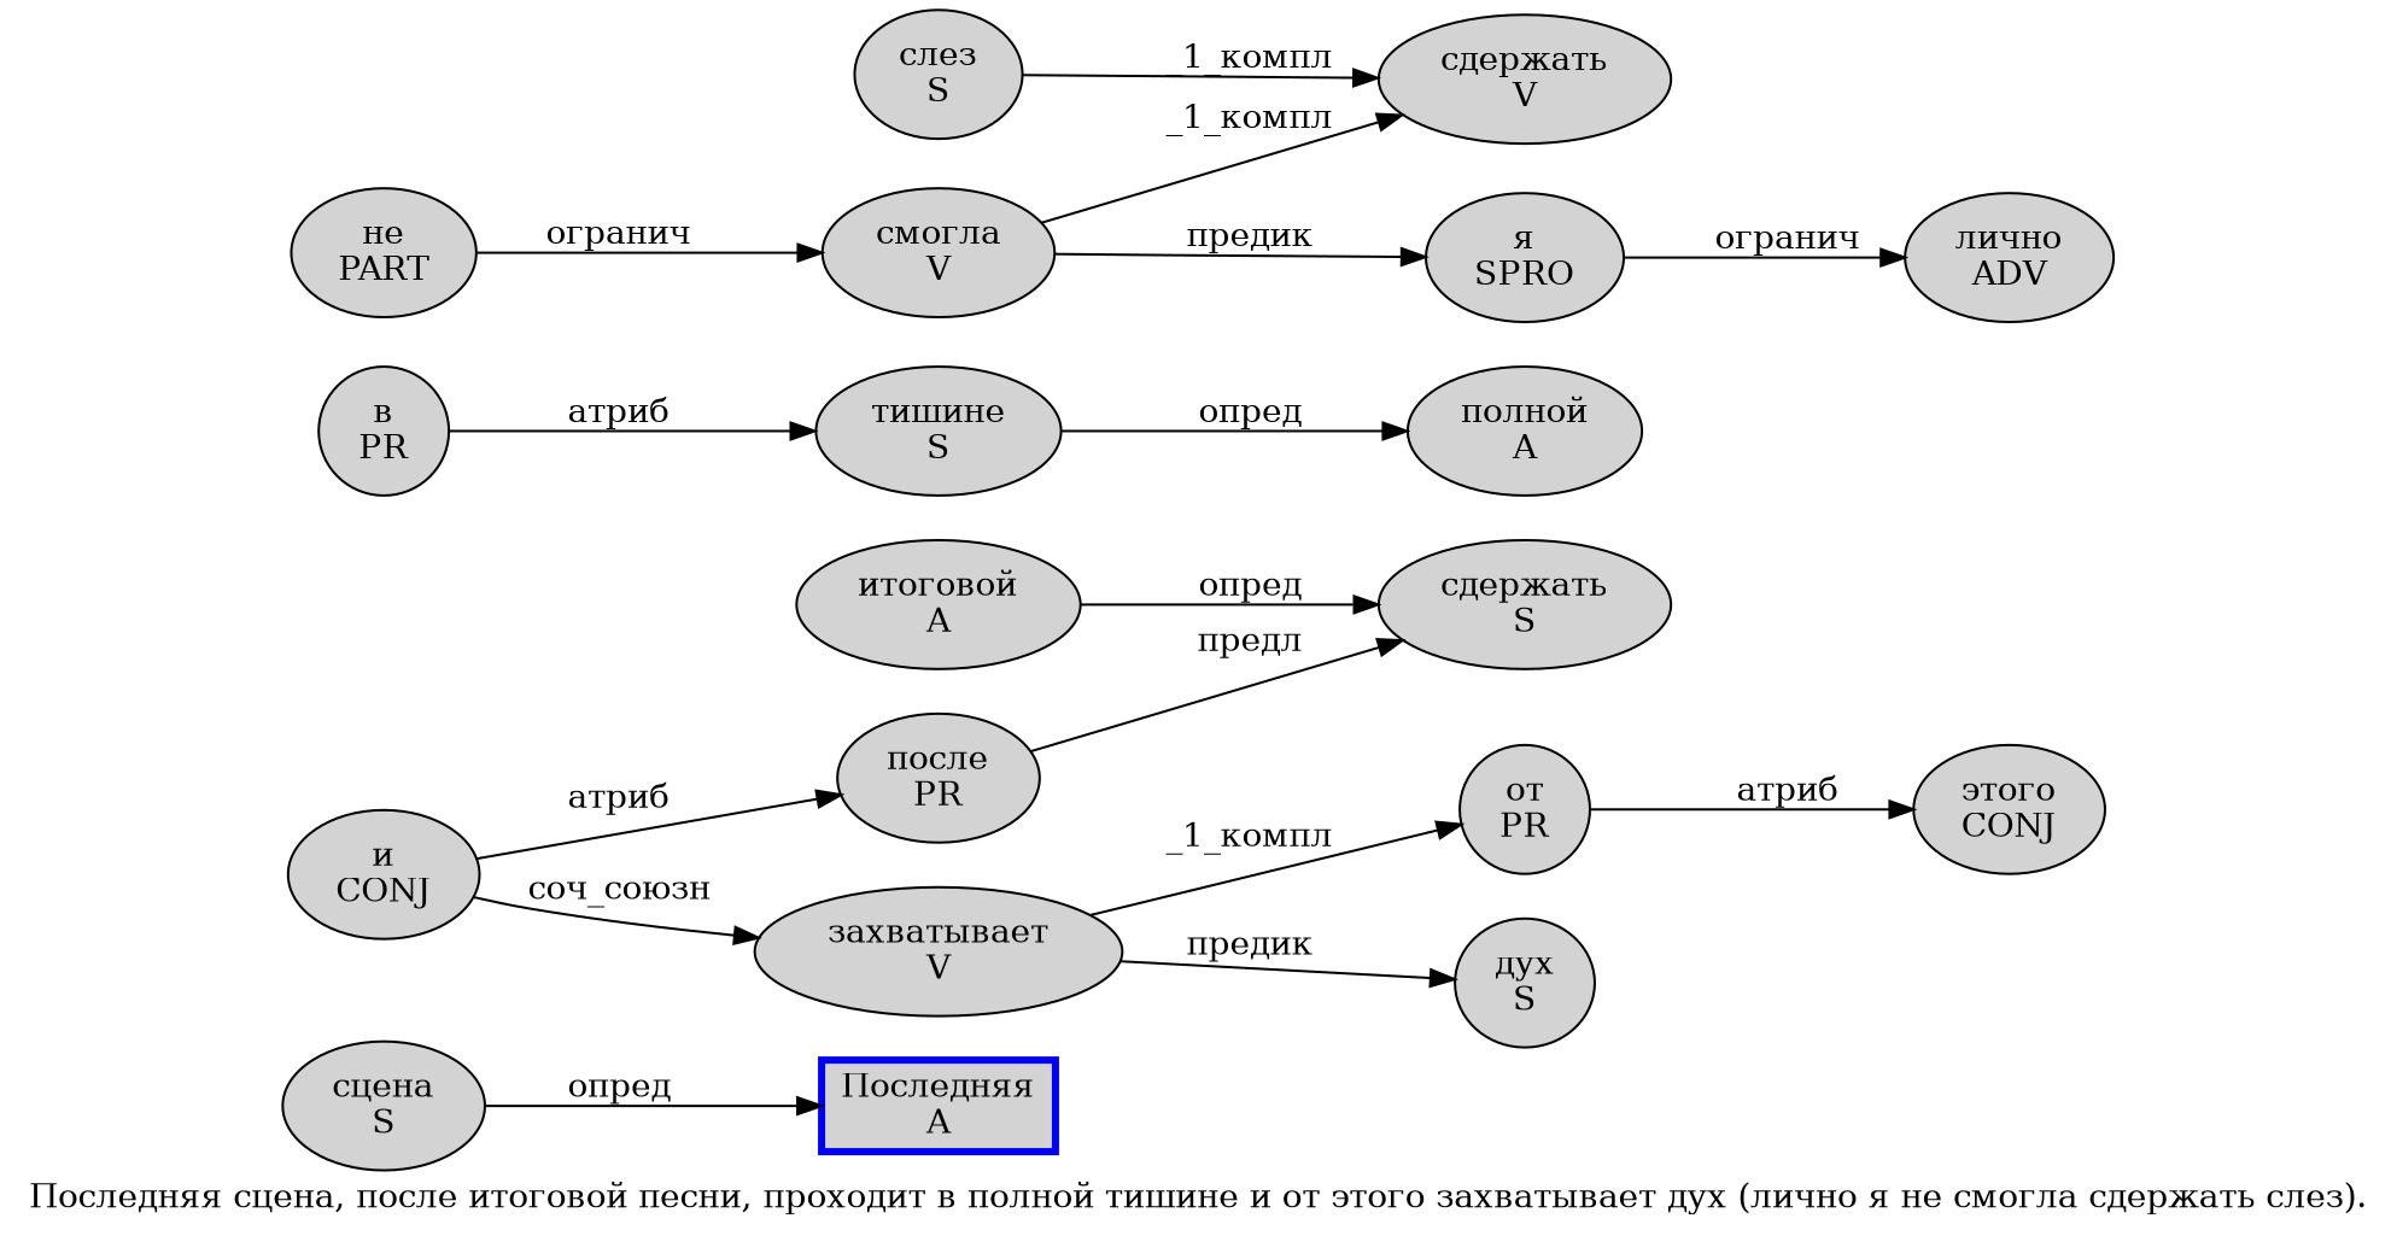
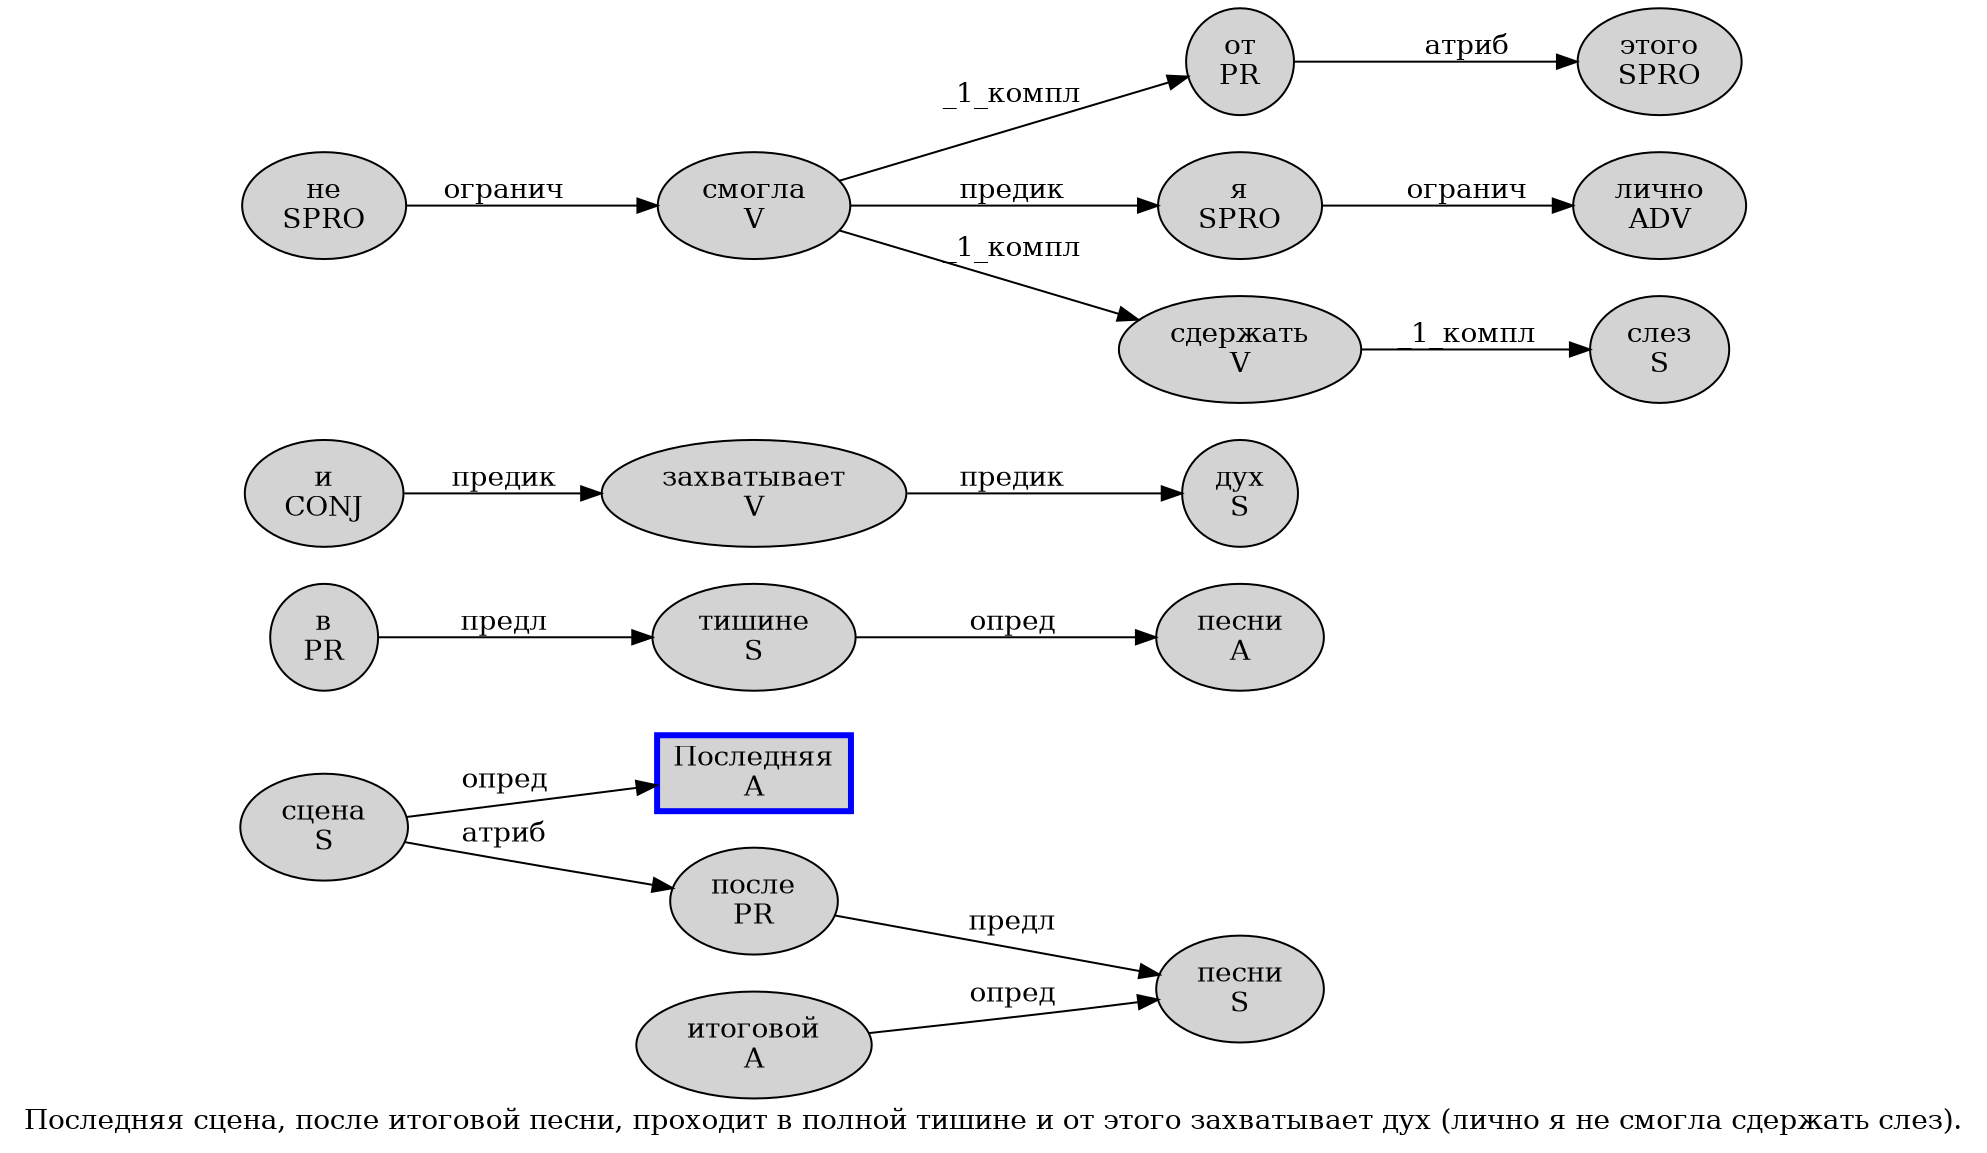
  digraph {
    label="Последняя сцена, после итоговой песни, проходит в полной тишине и от этого захватывает дух (лично я не смогла сдержать слез)."
    rankdir=LR
    node [fillcolor=lightgray penwidth=1 shape=ellipse style=filled]
    n1 [color=blue label="Последняя\nA" penwidth=3 shape=box]
    n2 [label="сцена\nS"]
    n3 [label="после\nPR"]
-   n4 [label="сдержать\nS"]
+   n4 [label="песни\nS"]
    n5 [label="итоговой\nA"]
    n6 [label="в\nPR"]
    n7 [label="тишине\nS"]
    n8 [label="и\nCONJ"]
    n9 [label="захватывает\nV"]
-   n10 [label="полной\nA"]
+   n10 [label="песни\nA"]
    n11 [label="от\nPR"]
    n12 [label="дух\nS"]
-   n13 [label="этого\nCONJ"]
+   n13 [label="этого\nSPRO"]
    n14 [label="лично\nADV"]
    n15 [label="я\nSPRO"]
-   n16 [label="не\nPART"]
+   n16 [label="не\nSPRO"]
    n17 [label="смогла\nV"]
    n18 [label="сдержать\nV"]
    n19 [label="слез\nS"]
    n2 -> n1 [label="опред"]
-   n8 -> n3 [label="атриб"]
+   n2 -> n3 [label="атриб"]
    n3 -> n4 [label="предл"]
    n5 -> n4 [label="опред"]
-   n6 -> n7 [label="атриб"]
+   n6 -> n7 [label="предл"]
    n7 -> n10 [label="опред"]
-   n8 -> n9 [label="соч_союзн"]
-   n9 -> n11 [label="_1_компл"]
+   n8 -> n9 [label="предик"]
+   n17 -> n11 [label="_1_компл"]
    n9 -> n12 [label="предик"]
    n11 -> n13 [label="атриб"]
    n15 -> n14 [label="огранич"]
    n16 -> n17 [label="огранич"]
    n17 -> n15 [label="предик"]
    n17 -> n18 [label="_1_компл"]
-   n19 -> n18 [label="_1_компл"]
+   n18 -> n19 [label="_1_компл"]
  }
